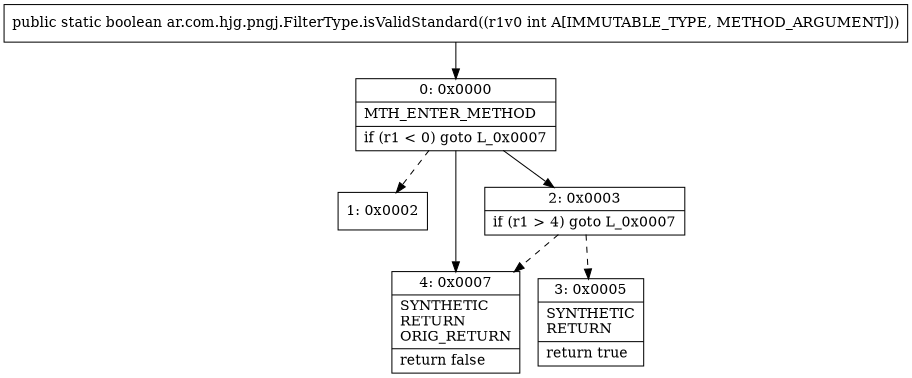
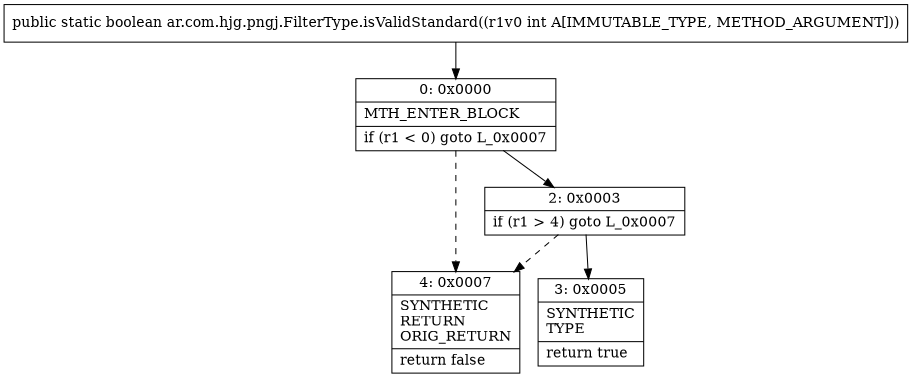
  digraph {
    fontname="DejaVu Serif"
    node [fontname="DejaVu Serif" shape=record]
    edge [fontname="DejaVu Serif"]
-   n1 [label="{0\:\ 0x0000|MTH_ENTER_METHOD\l|if (r1 \< 0) goto L_0x0007\l}"]
-   n2 [label="{1\:\ 0x0002}"]
+   n1 [label="{0\:\ 0x0000|MTH_ENTER_BLOCK\l|if (r1 \< 0) goto L_0x0007\l}"]
    n3 [label="{4\:\ 0x0007|SYNTHETIC\lRETURN\lORIG_RETURN\l|return false\l}"]
    n4 [label="{2\:\ 0x0003|if (r1 \> 4) goto L_0x0007\l}"]
-   n5 [label="{3\:\ 0x0005|SYNTHETIC\lRETURN\l|return true\l}"]
+   n5 [label="{3\:\ 0x0005|SYNTHETIC\lTYPE\l|return true\l}"]
    n6 [label="{public static boolean ar.com.hjg.pngj.FilterType.isValidStandard((r1v0 int A[IMMUTABLE_TYPE, METHOD_ARGUMENT])) }"]
-   n1 -> n2 [style=dashed]
-   n1 -> n3
+   n1 -> n3 [style=dashed]
    n1 -> n4
    n4 -> n3 [style=dashed]
-   n4 -> n5 [style=dashed]
+   n4 -> n5 [style=solid]
    n6 -> n1
  }
